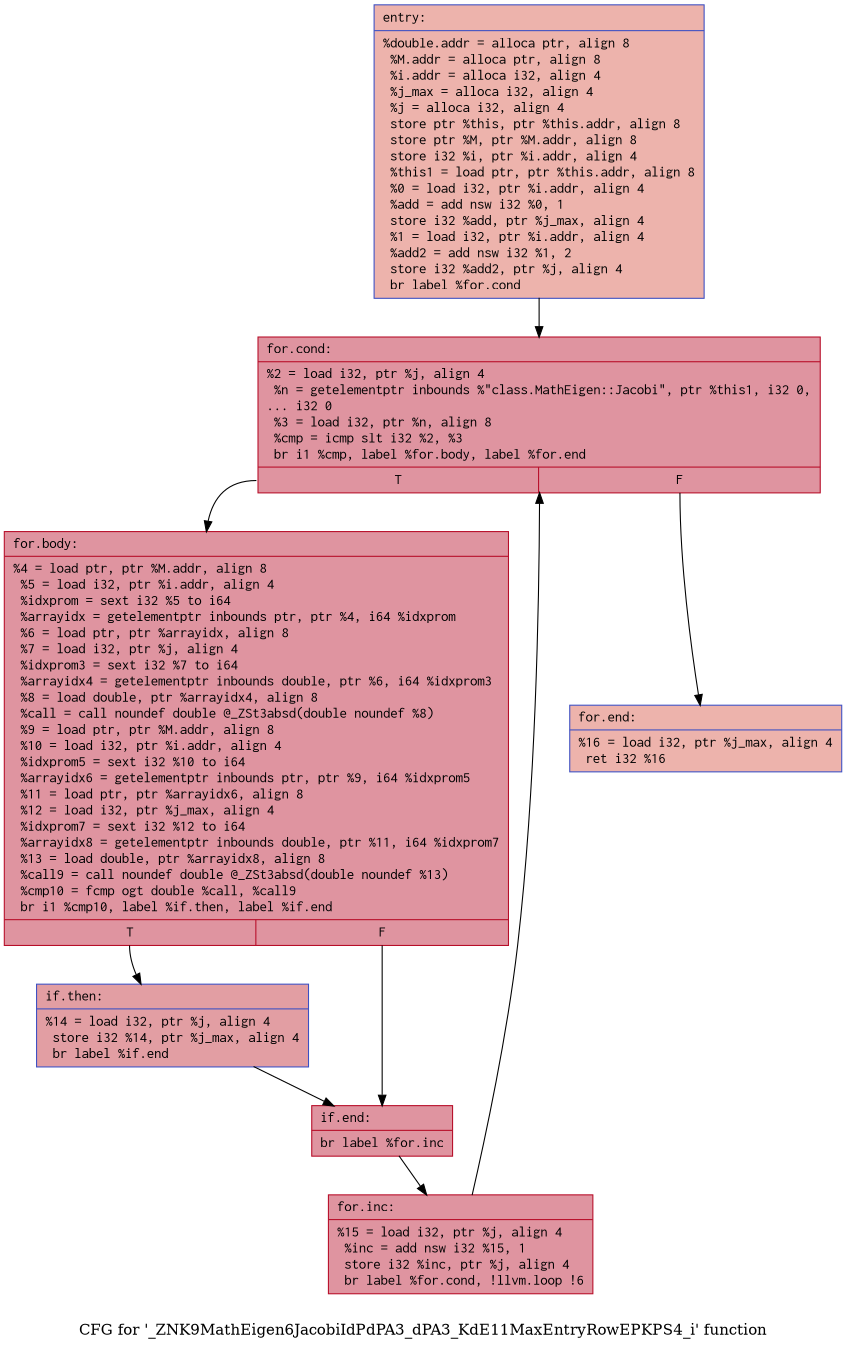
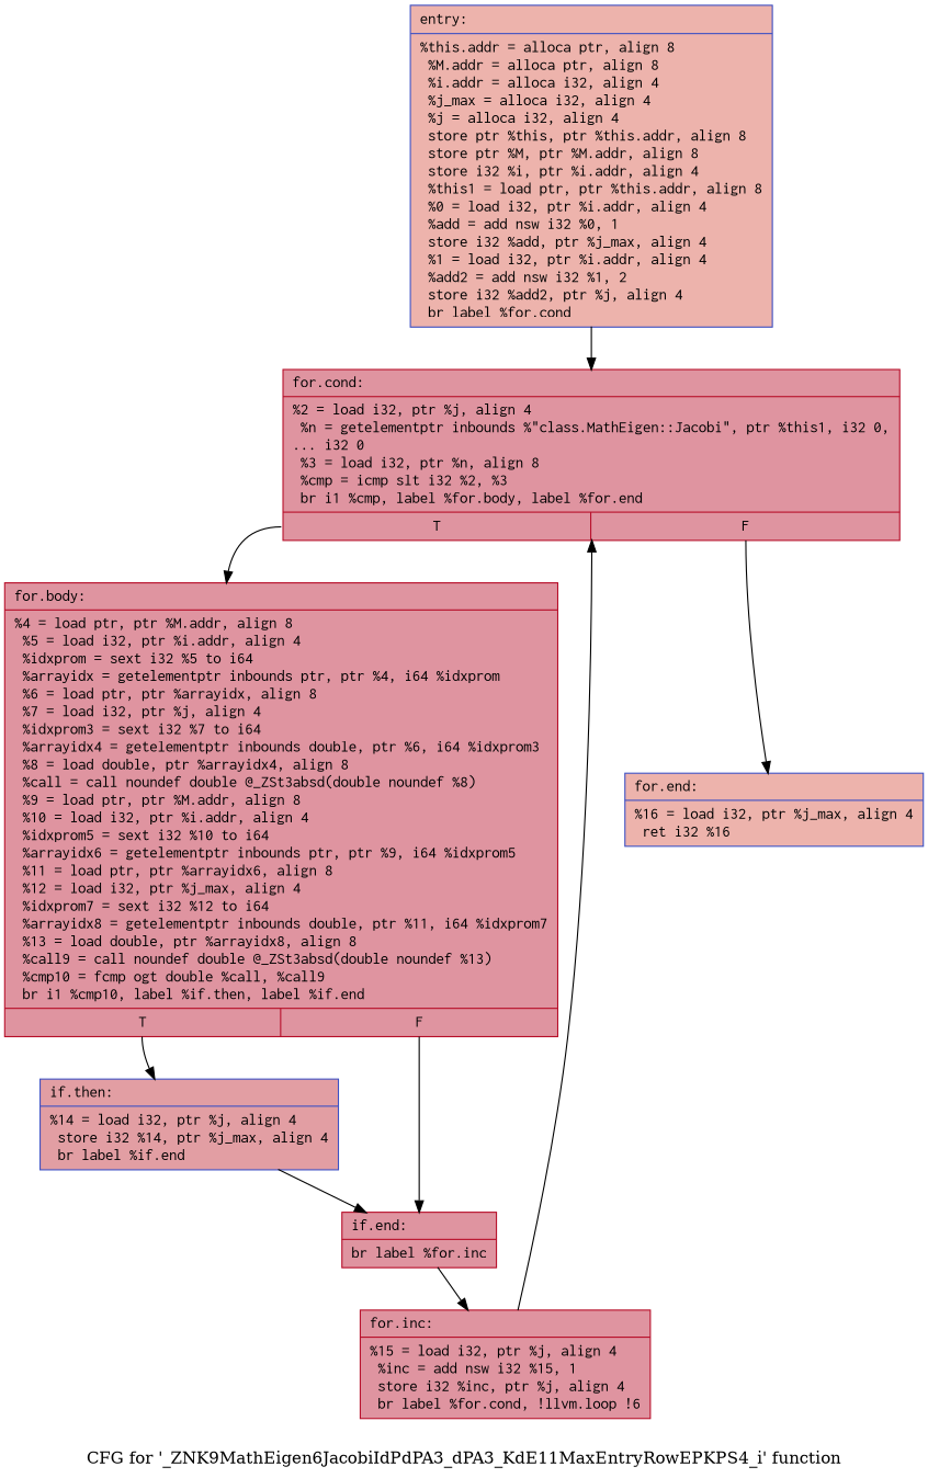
  digraph {
    label="CFG for '_ZNK9MathEigen6JacobiIdPdPA3_dPA3_KdE11MaxEntryRowEPKPS4_i' function"
    node [color="#b70d28ff" fillcolor="#b70d2870" fontname=Courier shape=record style=filled]
-   n1 [color="#3d50c3ff" fillcolor="#d6524470" label="{entry:\l|  %double.addr = alloca ptr, align 8\l  %M.addr = alloca ptr, align 8\l  %i.addr = alloca i32, align 4\l  %j_max = alloca i32, align 4\l  %j = alloca i32, align 4\l  store ptr %this, ptr %this.addr, align 8\l  store ptr %M, ptr %M.addr, align 8\l  store i32 %i, ptr %i.addr, align 4\l  %this1 = load ptr, ptr %this.addr, align 8\l  %0 = load i32, ptr %i.addr, align 4\l  %add = add nsw i32 %0, 1\l  store i32 %add, ptr %j_max, align 4\l  %1 = load i32, ptr %i.addr, align 4\l  %add2 = add nsw i32 %1, 2\l  store i32 %add2, ptr %j, align 4\l  br label %for.cond\l}"]
+   n1 [color="#3d50c3ff" fillcolor="#d6524470" label="{entry:\l|  %this.addr = alloca ptr, align 8\l  %M.addr = alloca ptr, align 8\l  %i.addr = alloca i32, align 4\l  %j_max = alloca i32, align 4\l  %j = alloca i32, align 4\l  store ptr %this, ptr %this.addr, align 8\l  store ptr %M, ptr %M.addr, align 8\l  store i32 %i, ptr %i.addr, align 4\l  %this1 = load ptr, ptr %this.addr, align 8\l  %0 = load i32, ptr %i.addr, align 4\l  %add = add nsw i32 %0, 1\l  store i32 %add, ptr %j_max, align 4\l  %1 = load i32, ptr %i.addr, align 4\l  %add2 = add nsw i32 %1, 2\l  store i32 %add2, ptr %j, align 4\l  br label %for.cond\l}"]
    n2 [label="{for.cond:\l|  %2 = load i32, ptr %j, align 4\l  %n = getelementptr inbounds %\"class.MathEigen::Jacobi\", ptr %this1, i32 0,\l... i32 0\l  %3 = load i32, ptr %n, align 8\l  %cmp = icmp slt i32 %2, %3\l  br i1 %cmp, label %for.body, label %for.end\l|{<s0>T|<s1>F}}"]
    n3 [label="{for.body:\l|  %4 = load ptr, ptr %M.addr, align 8\l  %5 = load i32, ptr %i.addr, align 4\l  %idxprom = sext i32 %5 to i64\l  %arrayidx = getelementptr inbounds ptr, ptr %4, i64 %idxprom\l  %6 = load ptr, ptr %arrayidx, align 8\l  %7 = load i32, ptr %j, align 4\l  %idxprom3 = sext i32 %7 to i64\l  %arrayidx4 = getelementptr inbounds double, ptr %6, i64 %idxprom3\l  %8 = load double, ptr %arrayidx4, align 8\l  %call = call noundef double @_ZSt3absd(double noundef %8)\l  %9 = load ptr, ptr %M.addr, align 8\l  %10 = load i32, ptr %i.addr, align 4\l  %idxprom5 = sext i32 %10 to i64\l  %arrayidx6 = getelementptr inbounds ptr, ptr %9, i64 %idxprom5\l  %11 = load ptr, ptr %arrayidx6, align 8\l  %12 = load i32, ptr %j_max, align 4\l  %idxprom7 = sext i32 %12 to i64\l  %arrayidx8 = getelementptr inbounds double, ptr %11, i64 %idxprom7\l  %13 = load double, ptr %arrayidx8, align 8\l  %call9 = call noundef double @_ZSt3absd(double noundef %13)\l  %cmp10 = fcmp ogt double %call, %call9\l  br i1 %cmp10, label %if.then, label %if.end\l|{<s0>T|<s1>F}}"]
    n4 [color="#3d50c3ff" fillcolor="#d6524470" label="{for.end:\l|  %16 = load i32, ptr %j_max, align 4\l  ret i32 %16\l}"]
    n5 [color="#3d50c3ff" fillcolor="#be242e70" label="{if.then:\l|  %14 = load i32, ptr %j, align 4\l  store i32 %14, ptr %j_max, align 4\l  br label %if.end\l}"]
    n6 [label="{if.end:\l|  br label %for.inc\l}"]
    n7 [label="{for.inc:\l|  %15 = load i32, ptr %j, align 4\l  %inc = add nsw i32 %15, 1\l  store i32 %inc, ptr %j, align 4\l  br label %for.cond, !llvm.loop !6\l}"]
    n1 -> n2
    n2 -> n3 [tailport=s0]
    n2 -> n4 [tailport=s1]
    n3 -> n5 [tailport=s0]
    n3 -> n6 [tailport=s1]
    n5 -> n6
    n6 -> n7
    n7 -> n2
  }
